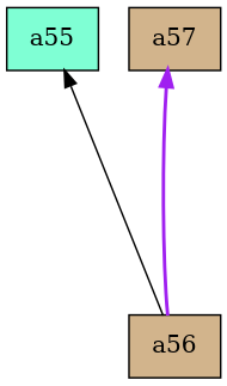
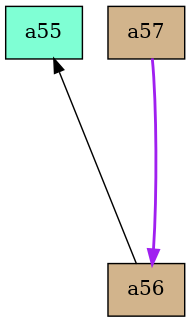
  digraph {
    rankdir=BT
    ranksep=2.0
    node [fillcolor=tan shape=record style=filled]
    n1 [label="{a56}"]
    n2 [fillcolor=aquamarine label="{a55}"]
    n3 [label="{a57}"]
    n1 -> n2 [color=black style=solid]
-   n1 -> n3 [color=purple style=bold]
+   n3 -> n1 [color=purple style=bold]
  }
